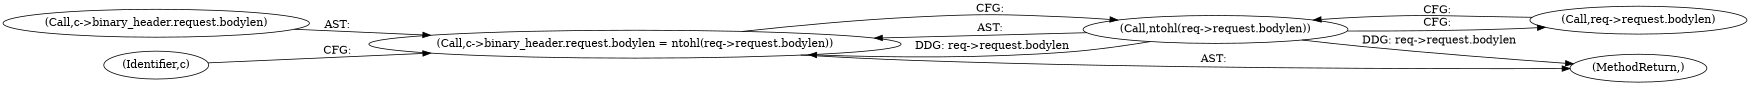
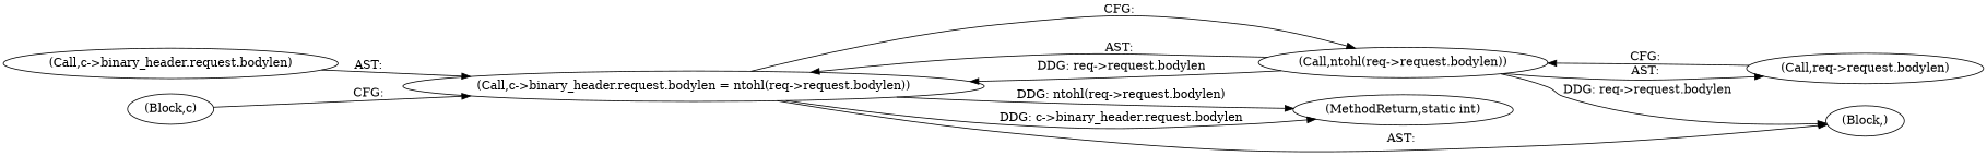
  digraph {
    rankdir=LR
    n1 [label="(Call,c->binary_header.request.bodylen = ntohl(req->request.bodylen))"]
    n2 [label="(Call,ntohl(req->request.bodylen))"]
-   n4 [label="(MethodReturn,)"]
+   n3 [label="(MethodReturn,static int)"]
+   n4 [label="(Block,)"]
    n5 [label="(Call,req->request.bodylen)"]
    n6 [label="(Call,c->binary_header.request.bodylen)"]
-   n7 [label="(Identifier,c)"]
+   n7 [label="(Block,c)"]
    n1 -> n2 [label="CFG: "]
+   n1 -> n3 [label="DDG: ntohl(req->request.bodylen)"]
+   n1 -> n3 [label="DDG: c->binary_header.request.bodylen"]
    n1 -> n4 [label="AST: "]
    n2 -> n1 [label="AST: "]
    n2 -> n1 [label="DDG: req->request.bodylen"]
    n2 -> n4 [label="DDG: req->request.bodylen"]
-   n2 -> n5 [label="CFG: "]
+   n2 -> n5 [label="AST: "]
    n5 -> n2 [label="CFG: "]
    n6 -> n1 [label="AST: "]
    n7 -> n1 [label="CFG: "]
  }
